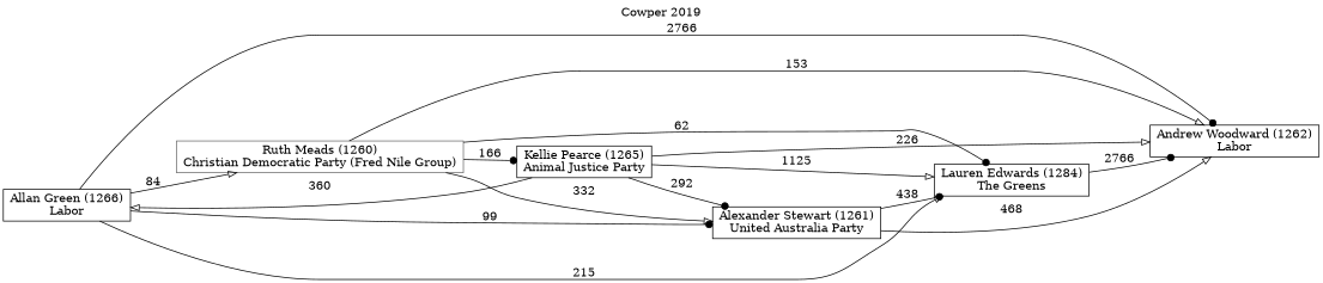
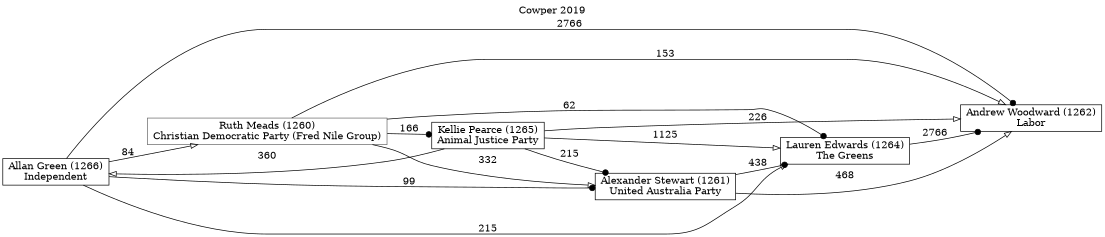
  digraph {
    label="Cowper 2019"
    labelloc=t
    mclimit=10
    rankdir=LR
    node [color=black shape=box]
    edge [arrowhead=onormal]
    n1 [label="Alexander Stewart (1261)\nUnited Australia Party"]
    n2 [label="Andrew Woodward (1262)\nLabor"]
-   n3 [label="Lauren Edwards (1284)\nThe Greens"]
-   n4 [label="Allan Green (1266)\nLabor"]
+   n3 [label="Lauren Edwards (1264)\nThe Greens"]
+   n4 [label="Allan Green (1266)\nIndependent"]
    n5 [color=gray40 label="Ruth Meads (1260)\nChristian Democratic Party (Fred Nile Group)"]
    n6 [label="Kellie Pearce (1265)\nAnimal Justice Party"]
    n1 -> n2 [label=468]
    n1 -> n3 [arrowhead=dot label=438]
    n3 -> n2 [arrowhead=dot label=2766]
    n4 -> n1 [arrowhead=dot label=99]
    n4 -> n2 [arrowhead=dot label=2766]
    n4 -> n3 [label=215]
    n4 -> n5 [label=84]
    n5 -> n1 [label=332]
    n5 -> n2 [label=153]
    n5 -> n3 [arrowhead=dot label=62]
    n5 -> n6 [arrowhead=dot label=166]
-   n6 -> n1 [arrowhead=dot label=292]
+   n6 -> n1 [arrowhead=dot label=215]
    n6 -> n2 [label=226]
    n6 -> n3 [label=1125]
    n6 -> n4 [label=360]
  }
